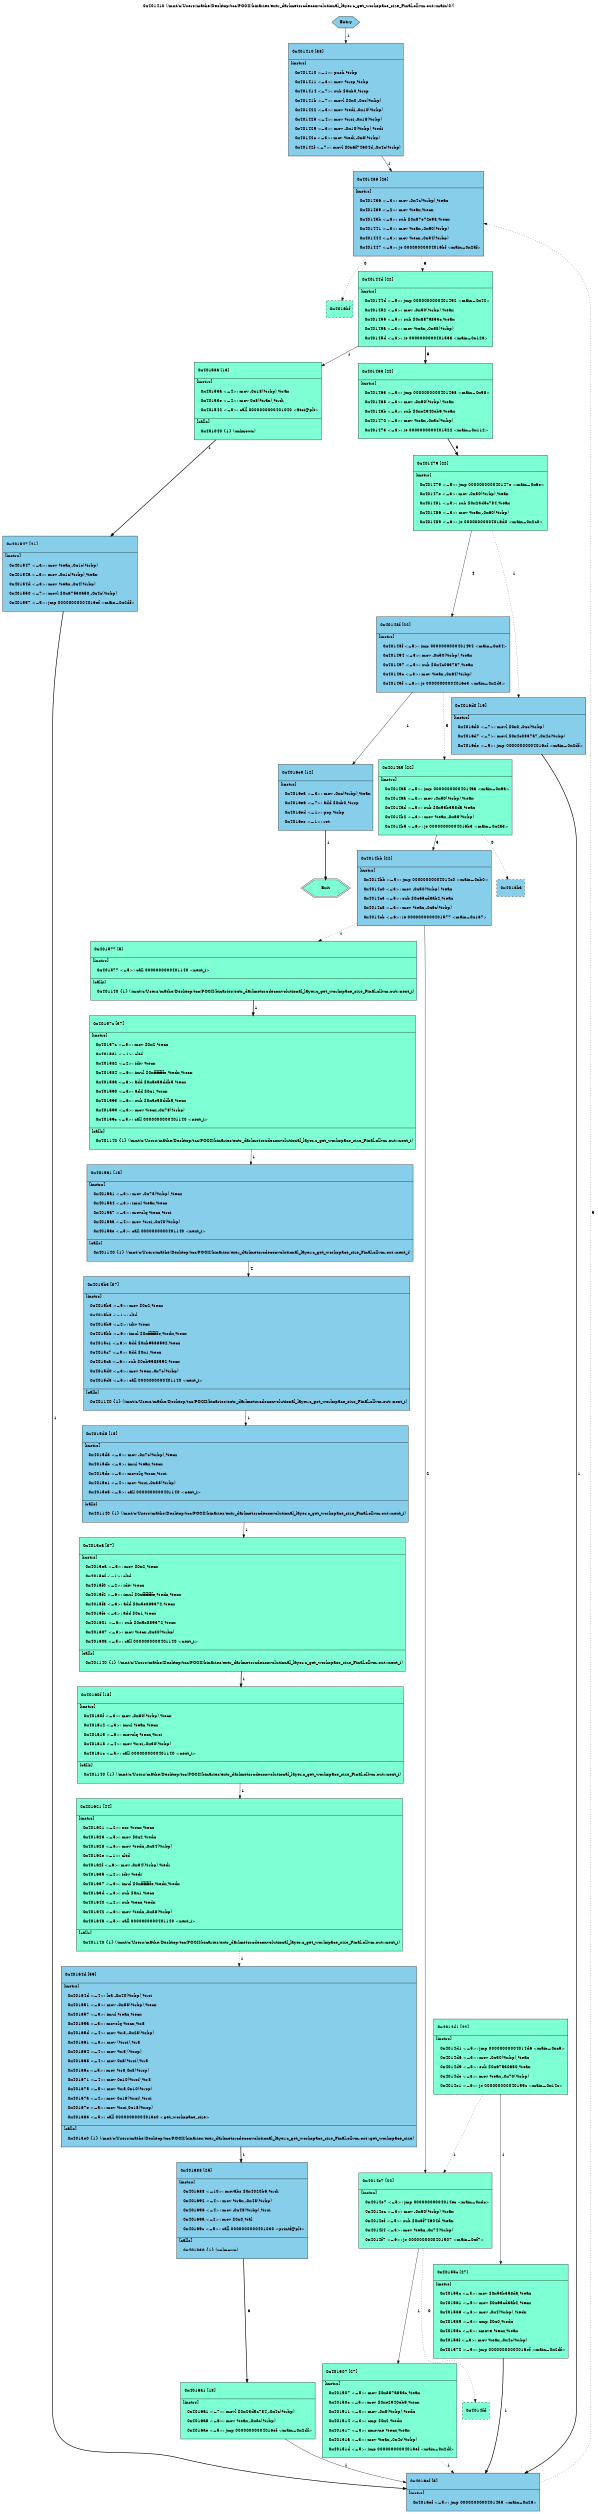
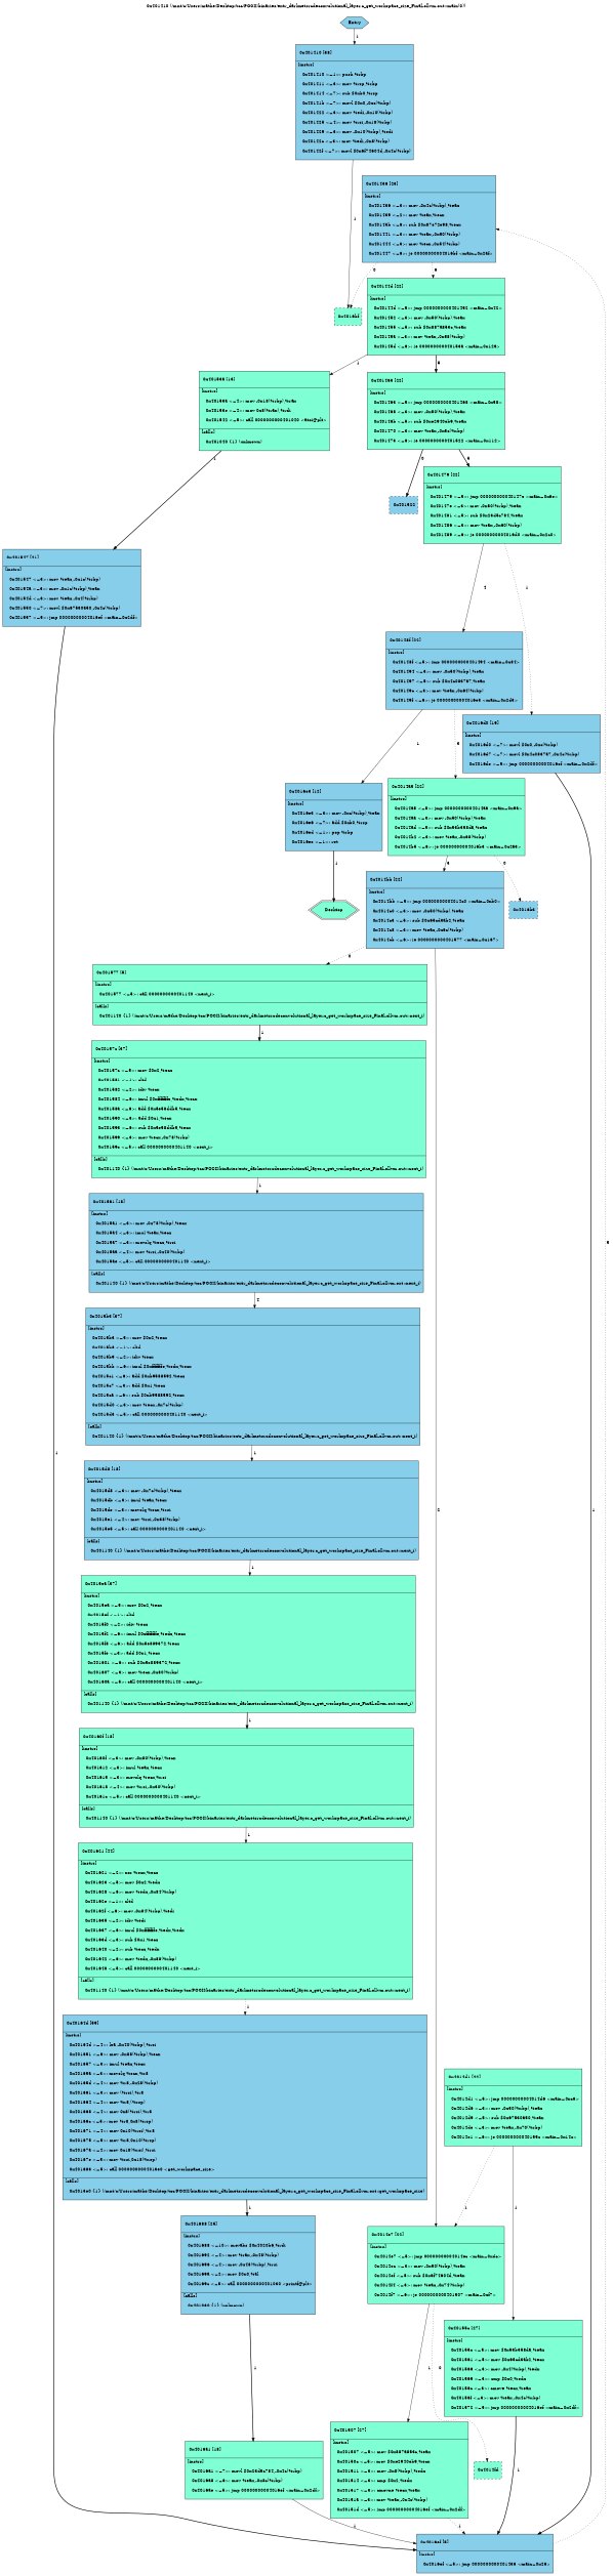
  digraph {
    label="0x401410 (/mnt/c/Users/mathe/Desktop/tcc/POCII/binaries/extr_darknetsrcdeconvolutional_layer.c_get_workspace_size_Final-ollvm.out::main(0))"
    labelloc=t
    node [fillcolor=aquamarine shape=record style=filled]
    edge [style=solid]
    Entry [fillcolor=skyblue height=0.3 shape=hexagon width=0.3]
    n2 [fillcolor=skyblue label="{\n     0x401410 [38]\l\n     | [instrs]\l\n     &nbsp;&nbsp;0x401410 \<+1\>: push %rbp\l\n     &nbsp;&nbsp;0x401411 \<+3\>: mov %rsp,%rbp\l\n     &nbsp;&nbsp;0x401414 \<+7\>: sub $0xb0,%rsp\l\n     &nbsp;&nbsp;0x40141b \<+7\>: movl $0x0,-0xc(%rbp)\l\n     &nbsp;&nbsp;0x401422 \<+3\>: mov %edi,-0x10(%rbp)\l\n     &nbsp;&nbsp;0x401425 \<+4\>: mov %rsi,-0x18(%rbp)\l\n     &nbsp;&nbsp;0x401429 \<+3\>: mov -0x10(%rbp),%edi\l\n     &nbsp;&nbsp;0x40142c \<+3\>: mov %edi,-0x8(%rbp)\l\n     &nbsp;&nbsp;0x40142f \<+7\>: movl $0x6f74604d,-0x4c(%rbp)\l\n  }"]
    n3 [fillcolor=skyblue label="{\n     0x401436 [23]\l\n     | [instrs]\l\n     &nbsp;&nbsp;0x401436 \<+3\>: mov -0x4c(%rbp),%eax\l\n     &nbsp;&nbsp;0x401439 \<+2\>: mov %eax,%ecx\l\n     &nbsp;&nbsp;0x40143b \<+6\>: sub $0x87e72e98,%ecx\l\n     &nbsp;&nbsp;0x401441 \<+3\>: mov %eax,-0x50(%rbp)\l\n     &nbsp;&nbsp;0x401444 \<+3\>: mov %ecx,-0x54(%rbp)\l\n     &nbsp;&nbsp;0x401447 \<+6\>: je 00000000004016bf \<main+0x2af\>\l\n  }"]
    n4 [label="{\n     0x4016bf\l\n  }" style="dashed,filled"]
    n5 [label="{\n     0x40144d [22]\l\n     | [instrs]\l\n     &nbsp;&nbsp;0x40144d \<+5\>: jmp 0000000000401452 \<main+0x42\>\l\n     &nbsp;&nbsp;0x401452 \<+3\>: mov -0x50(%rbp),%eax\l\n     &nbsp;&nbsp;0x401455 \<+5\>: sub $0x887a853c,%eax\l\n     &nbsp;&nbsp;0x40145a \<+3\>: mov %eax,-0x58(%rbp)\l\n     &nbsp;&nbsp;0x40145d \<+6\>: je 000000000040153a \<main+0x12a\>\l\n  }"]
    n6 [label="{\n     0x40153a [13]\l\n     | [instrs]\l\n     &nbsp;&nbsp;0x40153a \<+4\>: mov -0x18(%rbp),%rax\l\n     &nbsp;&nbsp;0x40153e \<+4\>: mov 0x8(%rax),%rdi\l\n     &nbsp;&nbsp;0x401542 \<+5\>: call 0000000000401040 \<atoi@plt\>\l\n     | [calls]\l\n     &nbsp;&nbsp;0x401040 \{1\} (unknown)\l\n  }"]
    n7 [label="{\n     0x401463 [22]\l\n     | [instrs]\l\n     &nbsp;&nbsp;0x401463 \<+5\>: jmp 0000000000401468 \<main+0x58\>\l\n     &nbsp;&nbsp;0x401468 \<+3\>: mov -0x50(%rbp),%eax\l\n     &nbsp;&nbsp;0x40146b \<+5\>: sub $0xe2940eb9,%eax\l\n     &nbsp;&nbsp;0x401470 \<+3\>: mov %eax,-0x5c(%rbp)\l\n     &nbsp;&nbsp;0x401473 \<+6\>: je 0000000000401522 \<main+0x112\>\l\n  }"]
    n8 [fillcolor=skyblue label="{\n     0x401547 [21]\l\n     | [instrs]\l\n     &nbsp;&nbsp;0x401547 \<+3\>: mov %eax,-0x1c(%rbp)\l\n     &nbsp;&nbsp;0x40154a \<+3\>: mov -0x1c(%rbp),%eax\l\n     &nbsp;&nbsp;0x40154d \<+3\>: mov %eax,-0x4(%rbp)\l\n     &nbsp;&nbsp;0x401550 \<+7\>: movl $0x67530a50,-0x4c(%rbp)\l\n     &nbsp;&nbsp;0x401557 \<+5\>: jmp 00000000004016ef \<main+0x2df\>\l\n  }"]
+   n9 [fillcolor=skyblue label="{\n     0x401522\l\n  }" style="dashed,filled"]
    n10 [label="{\n     0x401479 [22]\l\n     | [instrs]\l\n     &nbsp;&nbsp;0x401479 \<+5\>: jmp 000000000040147e \<main+0x6e\>\l\n     &nbsp;&nbsp;0x40147e \<+3\>: mov -0x50(%rbp),%eax\l\n     &nbsp;&nbsp;0x401481 \<+5\>: sub $0x23d5c784,%eax\l\n     &nbsp;&nbsp;0x401486 \<+3\>: mov %eax,-0x60(%rbp)\l\n     &nbsp;&nbsp;0x401489 \<+6\>: je 00000000004016d0 \<main+0x2c0\>\l\n  }"]
-   Exit [height=0.3 peripheries=2 shape=hexagon width=0.3]
+   Exit [height=0.3 peripheries=2 shape=hexagon width=0.3 label=Desktop]
    n12 [fillcolor=skyblue label="{\n     0x4016ef [5]\l\n     | [instrs]\l\n     &nbsp;&nbsp;0x4016ef \<+5\>: jmp 0000000000401436 \<main+0x26\>\l\n  }"]
    n13 [fillcolor=skyblue label="{\n     0x4016d0 [19]\l\n     | [instrs]\l\n     &nbsp;&nbsp;0x4016d0 \<+7\>: movl $0x0,-0xc(%rbp)\l\n     &nbsp;&nbsp;0x4016d7 \<+7\>: movl $0x4c0837a7,-0x4c(%rbp)\l\n     &nbsp;&nbsp;0x4016de \<+5\>: jmp 00000000004016ef \<main+0x2df\>\l\n  }"]
    n14 [fillcolor=skyblue label="{\n     0x40148f [22]\l\n     | [instrs]\l\n     &nbsp;&nbsp;0x40148f \<+5\>: jmp 0000000000401494 \<main+0x84\>\l\n     &nbsp;&nbsp;0x401494 \<+3\>: mov -0x50(%rbp),%eax\l\n     &nbsp;&nbsp;0x401497 \<+5\>: sub $0x4c0837a7,%eax\l\n     &nbsp;&nbsp;0x40149c \<+3\>: mov %eax,-0x64(%rbp)\l\n     &nbsp;&nbsp;0x40149f \<+6\>: je 00000000004016e3 \<main+0x2d3\>\l\n  }"]
    n15 [label="{\n     0x4016a1 [18]\l\n     | [instrs]\l\n     &nbsp;&nbsp;0x4016a1 \<+7\>: movl $0x23d5c784,-0x4c(%rbp)\l\n     &nbsp;&nbsp;0x4016a8 \<+6\>: mov %eax,-0x8c(%rbp)\l\n     &nbsp;&nbsp;0x4016ae \<+5\>: jmp 00000000004016ef \<main+0x2df\>\l\n  }"]
    n16 [fillcolor=skyblue label="{\n     0x4016e3 [12]\l\n     | [instrs]\l\n     &nbsp;&nbsp;0x4016e3 \<+3\>: mov -0xc(%rbp),%eax\l\n     &nbsp;&nbsp;0x4016e6 \<+7\>: add $0xb0,%rsp\l\n     &nbsp;&nbsp;0x4016ed \<+1\>: pop %rbp\l\n     &nbsp;&nbsp;0x4016ee \<+1\>: ret\l\n  }"]
    n17 [label="{\n     0x4014a5 [22]\l\n     | [instrs]\l\n     &nbsp;&nbsp;0x4014a5 \<+5\>: jmp 00000000004014aa \<main+0x9a\>\l\n     &nbsp;&nbsp;0x4014aa \<+3\>: mov -0x50(%rbp),%eax\l\n     &nbsp;&nbsp;0x4014ad \<+5\>: sub $0x53b358da,%eax\l\n     &nbsp;&nbsp;0x4014b2 \<+3\>: mov %eax,-0x68(%rbp)\l\n     &nbsp;&nbsp;0x4014b5 \<+6\>: je 00000000004016b3 \<main+0x2a3\>\l\n  }"]
    n18 [fillcolor=skyblue label="{\n     0x401688 [25]\l\n     | [instrs]\l\n     &nbsp;&nbsp;0x401688 \<+10\>: movabs $0x4020b6,%rdi\l\n     &nbsp;&nbsp;0x401692 \<+4\>: mov %rax,-0x48(%rbp)\l\n     &nbsp;&nbsp;0x401696 \<+4\>: mov -0x48(%rbp),%rsi\l\n     &nbsp;&nbsp;0x40169a \<+2\>: mov $0x0,%al\l\n     &nbsp;&nbsp;0x40169c \<+5\>: call 0000000000401030 \<printf@plt\>\l\n     | [calls]\l\n     &nbsp;&nbsp;0x401030 \{1\} (unknown)\l\n  }"]
    n19 [fillcolor=skyblue label="{\n     0x4016b3\l\n  }" style="dashed,filled"]
    n20 [fillcolor=skyblue label="{\n     0x4014bb [22]\l\n     | [instrs]\l\n     &nbsp;&nbsp;0x4014bb \<+5\>: jmp 00000000004014c0 \<main+0xb0\>\l\n     &nbsp;&nbsp;0x4014c0 \<+3\>: mov -0x50(%rbp),%eax\l\n     &nbsp;&nbsp;0x4014c3 \<+5\>: sub $0x65cd3ab2,%eax\l\n     &nbsp;&nbsp;0x4014c8 \<+3\>: mov %eax,-0x6c(%rbp)\l\n     &nbsp;&nbsp;0x4014cb \<+6\>: je 0000000000401577 \<main+0x167\>\l\n  }"]
    n21 [fillcolor=skyblue label="{\n     0x40164d [59]\l\n     | [instrs]\l\n     &nbsp;&nbsp;0x40164d \<+4\>: lea -0x40(%rbp),%rsi\l\n     &nbsp;&nbsp;0x401651 \<+6\>: mov -0x88(%rbp),%ecx\l\n     &nbsp;&nbsp;0x401657 \<+3\>: imul %eax,%ecx\l\n     &nbsp;&nbsp;0x40165a \<+3\>: movslq %ecx,%r8\l\n     &nbsp;&nbsp;0x40165d \<+4\>: mov %r8,-0x28(%rbp)\l\n     &nbsp;&nbsp;0x401661 \<+3\>: mov (%rsi),%r8\l\n     &nbsp;&nbsp;0x401664 \<+4\>: mov %r8,(%rsp)\l\n     &nbsp;&nbsp;0x401668 \<+4\>: mov 0x8(%rsi),%r8\l\n     &nbsp;&nbsp;0x40166c \<+5\>: mov %r8,0x8(%rsp)\l\n     &nbsp;&nbsp;0x401671 \<+4\>: mov 0x10(%rsi),%r8\l\n     &nbsp;&nbsp;0x401675 \<+5\>: mov %r8,0x10(%rsp)\l\n     &nbsp;&nbsp;0x40167a \<+4\>: mov 0x18(%rsi),%rsi\l\n     &nbsp;&nbsp;0x40167e \<+5\>: mov %rsi,0x18(%rsp)\l\n     &nbsp;&nbsp;0x401683 \<+5\>: call 00000000004013e0 \<get_workspace_size\>\l\n     | [calls]\l\n     &nbsp;&nbsp;0x4013e0 \{1\} (/mnt/c/Users/mathe/Desktop/tcc/POCII/binaries/extr_darknetsrcdeconvolutional_layer.c_get_workspace_size_Final-ollvm.out::get_workspace_size)\l\n  }"]
    n22 [label="{\n     0x401577 [5]\l\n     | [instrs]\l\n     &nbsp;&nbsp;0x401577 \<+5\>: call 0000000000401140 \<next_i\>\l\n     | [calls]\l\n     &nbsp;&nbsp;0x401140 \{1\} (/mnt/c/Users/mathe/Desktop/tcc/POCII/binaries/extr_darknetsrcdeconvolutional_layer.c_get_workspace_size_Final-ollvm.out::next_i)\l\n  }"]
    n23 [label="{\n     0x4014e7 [22]\l\n     | [instrs]\l\n     &nbsp;&nbsp;0x4014e7 \<+5\>: jmp 00000000004014ec \<main+0xdc\>\l\n     &nbsp;&nbsp;0x4014ec \<+3\>: mov -0x50(%rbp),%eax\l\n     &nbsp;&nbsp;0x4014ef \<+5\>: sub $0x6f74604d,%eax\l\n     &nbsp;&nbsp;0x4014f4 \<+3\>: mov %eax,-0x74(%rbp)\l\n     &nbsp;&nbsp;0x4014f7 \<+6\>: je 0000000000401507 \<main+0xf7\>\l\n  }"]
    n24 [label="{\n     0x401621 [44]\l\n     | [instrs]\l\n     &nbsp;&nbsp;0x401621 \<+2\>: xor %ecx,%ecx\l\n     &nbsp;&nbsp;0x401623 \<+5\>: mov $0x2,%edx\l\n     &nbsp;&nbsp;0x401628 \<+6\>: mov %edx,-0x84(%rbp)\l\n     &nbsp;&nbsp;0x40162e \<+1\>: cltd\l\n     &nbsp;&nbsp;0x40162f \<+6\>: mov -0x84(%rbp),%edi\l\n     &nbsp;&nbsp;0x401635 \<+2\>: idiv %edi\l\n     &nbsp;&nbsp;0x401637 \<+6\>: imul $0xfffffffe,%edx,%edx\l\n     &nbsp;&nbsp;0x40163d \<+3\>: sub $0x1,%ecx\l\n     &nbsp;&nbsp;0x401640 \<+2\>: sub %ecx,%edx\l\n     &nbsp;&nbsp;0x401642 \<+6\>: mov %edx,-0x88(%rbp)\l\n     &nbsp;&nbsp;0x401648 \<+5\>: call 0000000000401140 \<next_i\>\l\n     | [calls]\l\n     &nbsp;&nbsp;0x401140 \{1\} (/mnt/c/Users/mathe/Desktop/tcc/POCII/binaries/extr_darknetsrcdeconvolutional_layer.c_get_workspace_size_Final-ollvm.out::next_i)\l\n  }"]
    n25 [label="{\n     0x40157c [37]\l\n     | [instrs]\l\n     &nbsp;&nbsp;0x40157c \<+5\>: mov $0x2,%ecx\l\n     &nbsp;&nbsp;0x401581 \<+1\>: cltd\l\n     &nbsp;&nbsp;0x401582 \<+2\>: idiv %ecx\l\n     &nbsp;&nbsp;0x401584 \<+6\>: imul $0xfffffffe,%edx,%ecx\l\n     &nbsp;&nbsp;0x40158a \<+6\>: add $0x5e58ddb5,%ecx\l\n     &nbsp;&nbsp;0x401590 \<+3\>: add $0x1,%ecx\l\n     &nbsp;&nbsp;0x401593 \<+6\>: sub $0x5e58ddb5,%ecx\l\n     &nbsp;&nbsp;0x401599 \<+3\>: mov %ecx,-0x78(%rbp)\l\n     &nbsp;&nbsp;0x40159c \<+5\>: call 0000000000401140 \<next_i\>\l\n     | [calls]\l\n     &nbsp;&nbsp;0x401140 \{1\} (/mnt/c/Users/mathe/Desktop/tcc/POCII/binaries/extr_darknetsrcdeconvolutional_layer.c_get_workspace_size_Final-ollvm.out::next_i)\l\n  }"]
    n26 [label="{\n     0x4014d1 [22]\l\n     | [instrs]\l\n     &nbsp;&nbsp;0x4014d1 \<+5\>: jmp 00000000004014d6 \<main+0xc6\>\l\n     &nbsp;&nbsp;0x4014d6 \<+3\>: mov -0x50(%rbp),%eax\l\n     &nbsp;&nbsp;0x4014d9 \<+5\>: sub $0x67530a50,%eax\l\n     &nbsp;&nbsp;0x4014de \<+3\>: mov %eax,-0x70(%rbp)\l\n     &nbsp;&nbsp;0x4014e1 \<+6\>: je 000000000040155c \<main+0x14c\>\l\n  }"]
    n27 [label="{\n     0x40155c [27]\l\n     | [instrs]\l\n     &nbsp;&nbsp;0x40155c \<+5\>: mov $0x53b358da,%eax\l\n     &nbsp;&nbsp;0x401561 \<+5\>: mov $0x65cd3ab2,%ecx\l\n     &nbsp;&nbsp;0x401566 \<+3\>: mov -0x4(%rbp),%edx\l\n     &nbsp;&nbsp;0x401569 \<+3\>: cmp $0x0,%edx\l\n     &nbsp;&nbsp;0x40156c \<+3\>: cmove %ecx,%eax\l\n     &nbsp;&nbsp;0x40156f \<+3\>: mov %eax,-0x4c(%rbp)\l\n     &nbsp;&nbsp;0x401572 \<+5\>: jmp 00000000004016ef \<main+0x2df\>\l\n  }"]
    n28 [label="{\n     0x40160f [18]\l\n     | [instrs]\l\n     &nbsp;&nbsp;0x40160f \<+3\>: mov -0x80(%rbp),%ecx\l\n     &nbsp;&nbsp;0x401612 \<+3\>: imul %eax,%ecx\l\n     &nbsp;&nbsp;0x401615 \<+3\>: movslq %ecx,%rsi\l\n     &nbsp;&nbsp;0x401618 \<+4\>: mov %rsi,-0x30(%rbp)\l\n     &nbsp;&nbsp;0x40161c \<+5\>: call 0000000000401140 \<next_i\>\l\n     | [calls]\l\n     &nbsp;&nbsp;0x401140 \{1\} (/mnt/c/Users/mathe/Desktop/tcc/POCII/binaries/extr_darknetsrcdeconvolutional_layer.c_get_workspace_size_Final-ollvm.out::next_i)\l\n  }"]
    n29 [fillcolor=skyblue label="{\n     0x4015a1 [18]\l\n     | [instrs]\l\n     &nbsp;&nbsp;0x4015a1 \<+3\>: mov -0x78(%rbp),%ecx\l\n     &nbsp;&nbsp;0x4015a4 \<+3\>: imul %eax,%ecx\l\n     &nbsp;&nbsp;0x4015a7 \<+3\>: movslq %ecx,%rsi\l\n     &nbsp;&nbsp;0x4015aa \<+4\>: mov %rsi,-0x40(%rbp)\l\n     &nbsp;&nbsp;0x4015ae \<+5\>: call 0000000000401140 \<next_i\>\l\n     | [calls]\l\n     &nbsp;&nbsp;0x401140 \{1\} (/mnt/c/Users/mathe/Desktop/tcc/POCII/binaries/extr_darknetsrcdeconvolutional_layer.c_get_workspace_size_Final-ollvm.out::next_i)\l\n  }"]
    n30 [label="{\n     0x401507 [27]\l\n     | [instrs]\l\n     &nbsp;&nbsp;0x401507 \<+5\>: mov $0x887a853c,%eax\l\n     &nbsp;&nbsp;0x40150c \<+5\>: mov $0xe2940eb9,%ecx\l\n     &nbsp;&nbsp;0x401511 \<+3\>: mov -0x8(%rbp),%edx\l\n     &nbsp;&nbsp;0x401514 \<+3\>: cmp $0x2,%edx\l\n     &nbsp;&nbsp;0x401517 \<+3\>: cmovne %ecx,%eax\l\n     &nbsp;&nbsp;0x40151a \<+3\>: mov %eax,-0x4c(%rbp)\l\n     &nbsp;&nbsp;0x40151d \<+5\>: jmp 00000000004016ef \<main+0x2df\>\l\n  }"]
    n31 [label="{\n     0x4014fd\l\n  }" style="dashed,filled"]
    n32 [label="{\n     0x4015ea [37]\l\n     | [instrs]\l\n     &nbsp;&nbsp;0x4015ea \<+5\>: mov $0x2,%ecx\l\n     &nbsp;&nbsp;0x4015ef \<+1\>: cltd\l\n     &nbsp;&nbsp;0x4015f0 \<+2\>: idiv %ecx\l\n     &nbsp;&nbsp;0x4015f2 \<+6\>: imul $0xfffffffe,%edx,%ecx\l\n     &nbsp;&nbsp;0x4015f8 \<+6\>: add $0x5e889372,%ecx\l\n     &nbsp;&nbsp;0x4015fe \<+3\>: add $0x1,%ecx\l\n     &nbsp;&nbsp;0x401601 \<+6\>: sub $0x5e889372,%ecx\l\n     &nbsp;&nbsp;0x401607 \<+3\>: mov %ecx,-0x80(%rbp)\l\n     &nbsp;&nbsp;0x40160a \<+5\>: call 0000000000401140 \<next_i\>\l\n     | [calls]\l\n     &nbsp;&nbsp;0x401140 \{1\} (/mnt/c/Users/mathe/Desktop/tcc/POCII/binaries/extr_darknetsrcdeconvolutional_layer.c_get_workspace_size_Final-ollvm.out::next_i)\l\n  }"]
    n33 [fillcolor=skyblue label="{\n     0x4015d8 [18]\l\n     | [instrs]\l\n     &nbsp;&nbsp;0x4015d8 \<+3\>: mov -0x7c(%rbp),%ecx\l\n     &nbsp;&nbsp;0x4015db \<+3\>: imul %eax,%ecx\l\n     &nbsp;&nbsp;0x4015de \<+3\>: movslq %ecx,%rsi\l\n     &nbsp;&nbsp;0x4015e1 \<+4\>: mov %rsi,-0x38(%rbp)\l\n     &nbsp;&nbsp;0x4015e5 \<+5\>: call 0000000000401140 \<next_i\>\l\n     | [calls]\l\n     &nbsp;&nbsp;0x401140 \{1\} (/mnt/c/Users/mathe/Desktop/tcc/POCII/binaries/extr_darknetsrcdeconvolutional_layer.c_get_workspace_size_Final-ollvm.out::next_i)\l\n  }"]
    n34 [fillcolor=skyblue label="{\n     0x4015b3 [37]\l\n     | [instrs]\l\n     &nbsp;&nbsp;0x4015b3 \<+5\>: mov $0x2,%ecx\l\n     &nbsp;&nbsp;0x4015b8 \<+1\>: cltd\l\n     &nbsp;&nbsp;0x4015b9 \<+2\>: idiv %ecx\l\n     &nbsp;&nbsp;0x4015bb \<+6\>: imul $0xfffffffe,%edx,%ecx\l\n     &nbsp;&nbsp;0x4015c1 \<+6\>: add $0xb9588592,%ecx\l\n     &nbsp;&nbsp;0x4015c7 \<+3\>: add $0x1,%ecx\l\n     &nbsp;&nbsp;0x4015ca \<+6\>: sub $0xb9588592,%ecx\l\n     &nbsp;&nbsp;0x4015d0 \<+3\>: mov %ecx,-0x7c(%rbp)\l\n     &nbsp;&nbsp;0x4015d3 \<+5\>: call 0000000000401140 \<next_i\>\l\n     | [calls]\l\n     &nbsp;&nbsp;0x401140 \{1\} (/mnt/c/Users/mathe/Desktop/tcc/POCII/binaries/extr_darknetsrcdeconvolutional_layer.c_get_workspace_size_Final-ollvm.out::next_i)\l\n  }"]
    Entry -> n2 [label=" 1"]
-   n2 -> n3 [label=" 1"]
+   n2 -> n4 [label=" 1"]
    n3 -> n4 [label=" 0" style=dotted]
    n3 -> n5 [label=" 6" style=dotted]
    n5 -> n6 [label=" 1"]
    n5 -> n7 [label=" 5" style=bold]
    n6 -> n8 [label=" 1" style=bold]
+   n7 -> n9 [label=" 0" style=bold]
    n7 -> n10 [label=" 5" style=bold]
    n8 -> n12 [label=" 1" style=bold]
    n10 -> n13 [label=" 1" style=dotted]
    n10 -> n14 [label=" 4"]
    n12 -> n3 [label=" 5" style=dotted]
    n13 -> n12 [label=" 1" style=bold]
    n14 -> n16 [label=" 1"]
    n14 -> n17 [label=" 3" style=dotted]
    n15 -> n12 [label=" 1"]
    n16 -> Exit [label=" 1" style=bold]
    n17 -> n19 [label=" 0" style=dotted]
    n17 -> n20 [label=" 3"]
-   n18 -> n15 [label=" 3" style=bold]
-   n20 -> n22 [label=" 1" style=dotted]
+   n18 -> n15 [label=" 1" style=bold]
+   n20 -> n22 [label=" 0" style=dotted]
    n20 -> n23 [label=" 2"]
    n21 -> n18 [label=" 1" style=bold]
    n22 -> n25 [label=" 1" style=bold]
    n23 -> n30 [label=" 1"]
    n23 -> n31 [label=" 0" style=dotted]
    n24 -> n21 [label=" 1" style=dotted]
    n25 -> n29 [label=" 1"]
    n26 -> n23 [label=" 1" style=dotted]
    n26 -> n27 [label=" 1"]
    n27 -> n12 [label=" 1" style=bold]
    n28 -> n24 [label=" 1"]
    n29 -> n34 [label=" 4"]
    n30 -> n12 [label=" 1" style=dotted]
    n32 -> n28 [label=" 1" style=bold]
    n33 -> n32 [label=" 1"]
    n34 -> n33 [label=" 1"]
  }
